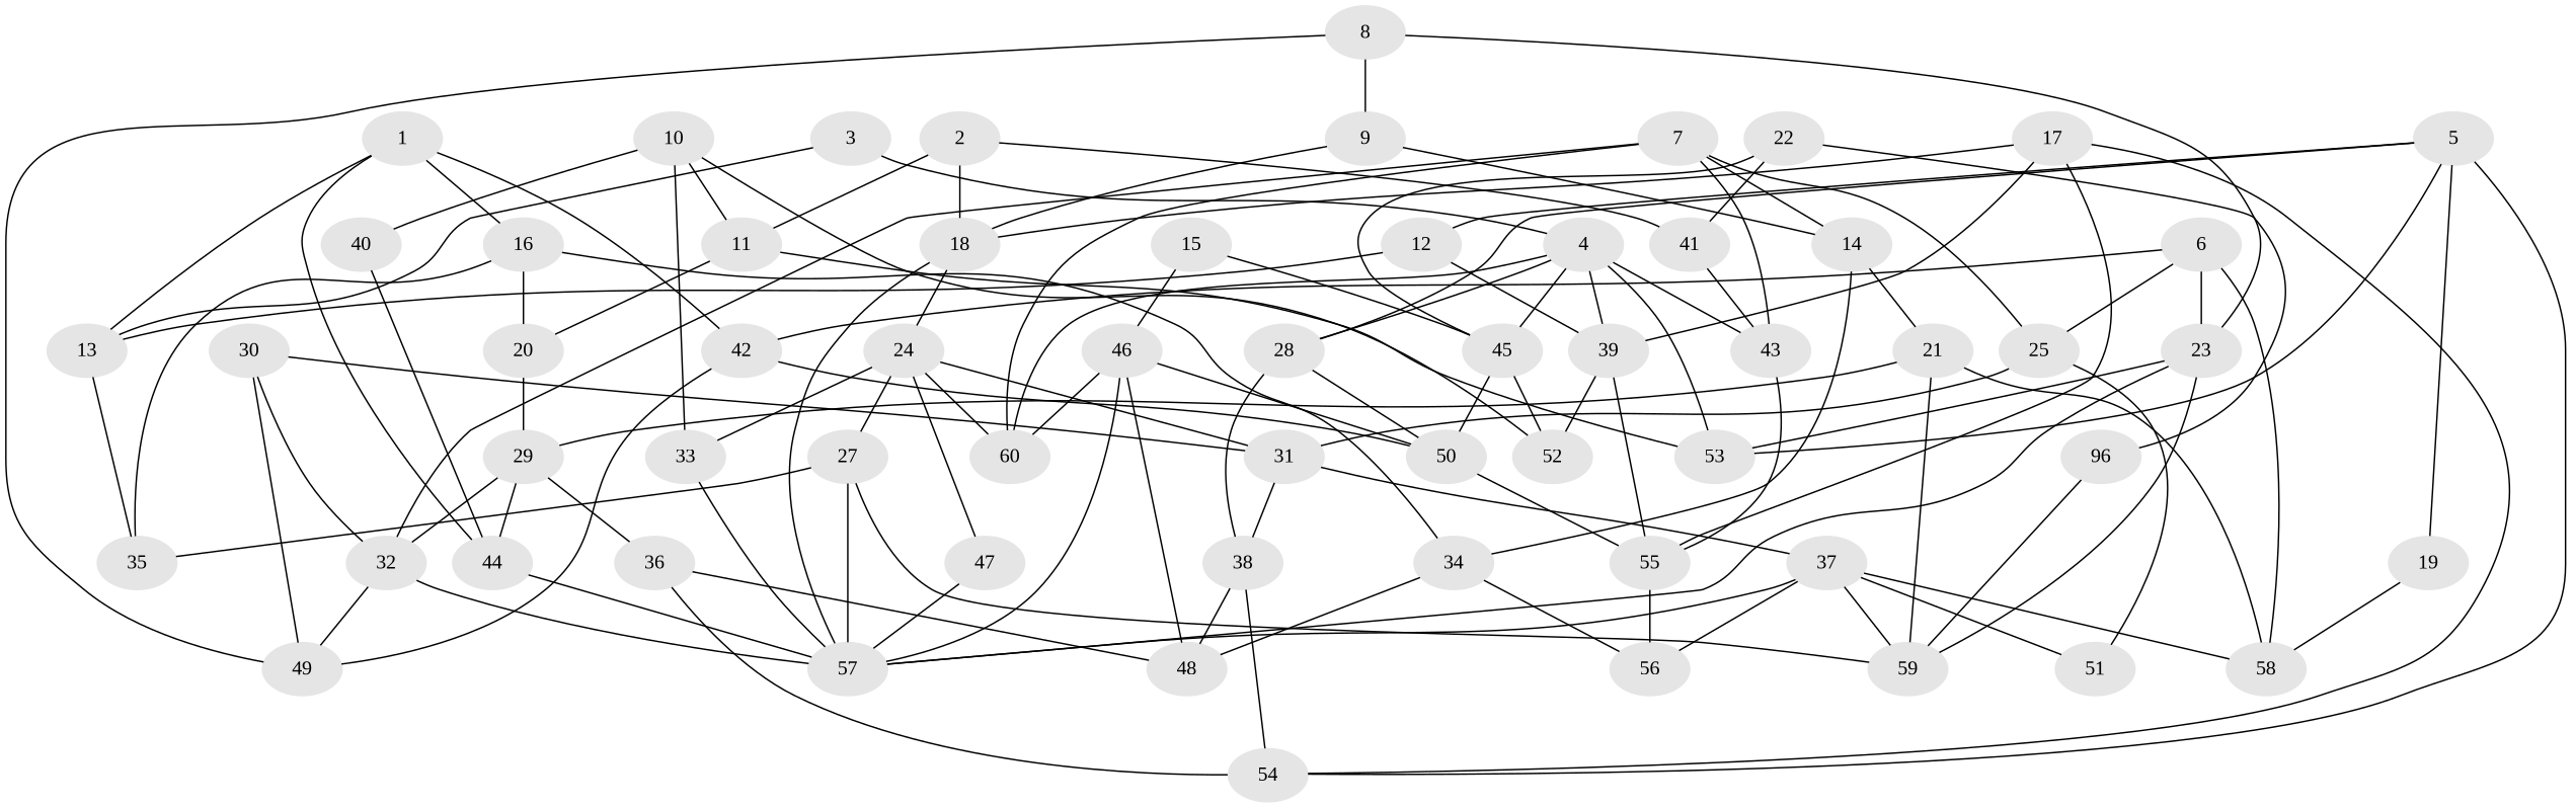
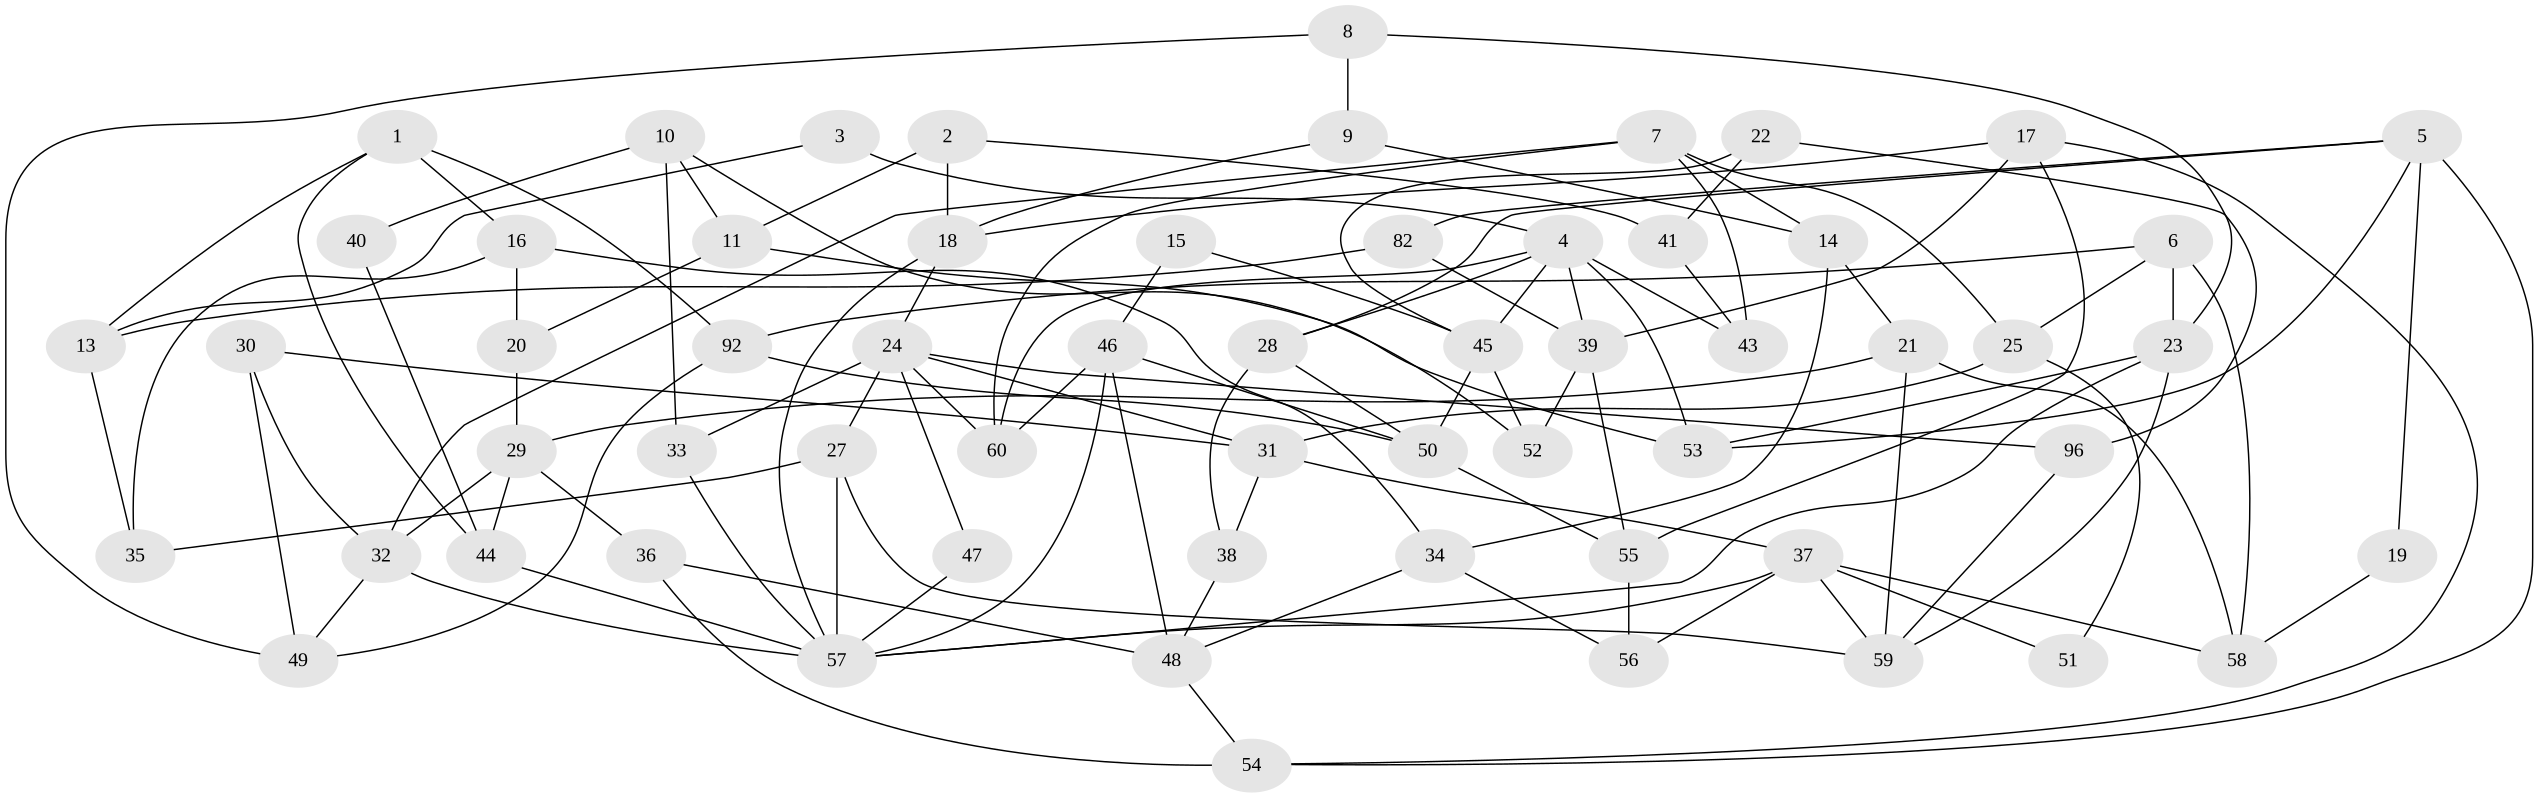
  graph {
    fontname="Liberation Serif"
    node [color=gray90 fontname="Liberation Serif" style=filled]
    edge [fontname="Liberation Serif"]
    1
    13
    16
-   42
+   42 [label=92]
    44
    35
    20
    34
    49
    50
    57
    2
    11
    18
    41
    53
    24
    43
    3
    4
    28
    39
    45
    60
    38
    52
    55
    5
-   12
+   12 [label=82]
    19
    54
    58
    6
    23
    25
    59
    31
    51
    7
    14
    32
    21
    8
    9
    10
    33
    40
    29
    48
    56
    15
    46
    17
    n54 [label=96]
    27
    47
    36
    22
    37
    30
    1 -- 13
    1 -- 16
    1 -- 42
    1 -- 44
    13 -- 35
    16 -- 35
    16 -- 20
    16 -- 34
    42 -- 49
    42 -- 50
    44 -- 57
    20 -- 29
    34 -- 48
    34 -- 56
    50 -- 55
    2 -- 11
    2 -- 18
    2 -- 41
    11 -- 20
    11 -- 53
    18 -- 57
    18 -- 24
    41 -- 43
    24 -- 60
    24 -- 31
    24 -- 33
+   24 -- n54
    24 -- 27
    24 -- 47
-   43 -- 55
    3 -- 13
    3 -- 4
    4 -- 53
    4 -- 43
    4 -- 28
    4 -- 39
    4 -- 45
    4 -- 60
    28 -- 50
    28 -- 38
    39 -- 52
    39 -- 55
    45 -- 50
    45 -- 52
    38 -- 48
    55 -- 56
    5 -- 53
    5 -- 28
    5 -- 12
    5 -- 19
    5 -- 54
    12 -- 13
    12 -- 39
    19 -- 58
    6 -- 42
    6 -- 58
    6 -- 23
    6 -- 25
    23 -- 57
    23 -- 53
    23 -- 59
    25 -- 31
    25 -- 51
    31 -- 38
    31 -- 37
    7 -- 43
    7 -- 60
    7 -- 25
    7 -- 14
    7 -- 32
    14 -- 34
    14 -- 21
    32 -- 49
    32 -- 57
    21 -- 58
    21 -- 59
    21 -- 29
    8 -- 49
    8 -- 23
    8 -- 9
    9 -- 18
    9 -- 14
    10 -- 11
    10 -- 52
    10 -- 33
    10 -- 40
    33 -- 57
    40 -- 44
    29 -- 44
    29 -- 32
    29 -- 36
-   38 -- 54
+   48 -- 54
    15 -- 45
    15 -- 46
    46 -- 50
    46 -- 57
    46 -- 60
    46 -- 48
    17 -- 18
    17 -- 39
    17 -- 55
    17 -- 54
    n54 -- 59
    27 -- 35
    27 -- 57
    27 -- 59
    47 -- 57
    36 -- 54
    36 -- 48
    22 -- 41
    22 -- 45
    22 -- n54
    37 -- 57
    37 -- 58
    37 -- 59
    37 -- 51
    37 -- 56
    30 -- 49
    30 -- 31
    30 -- 32
  }
